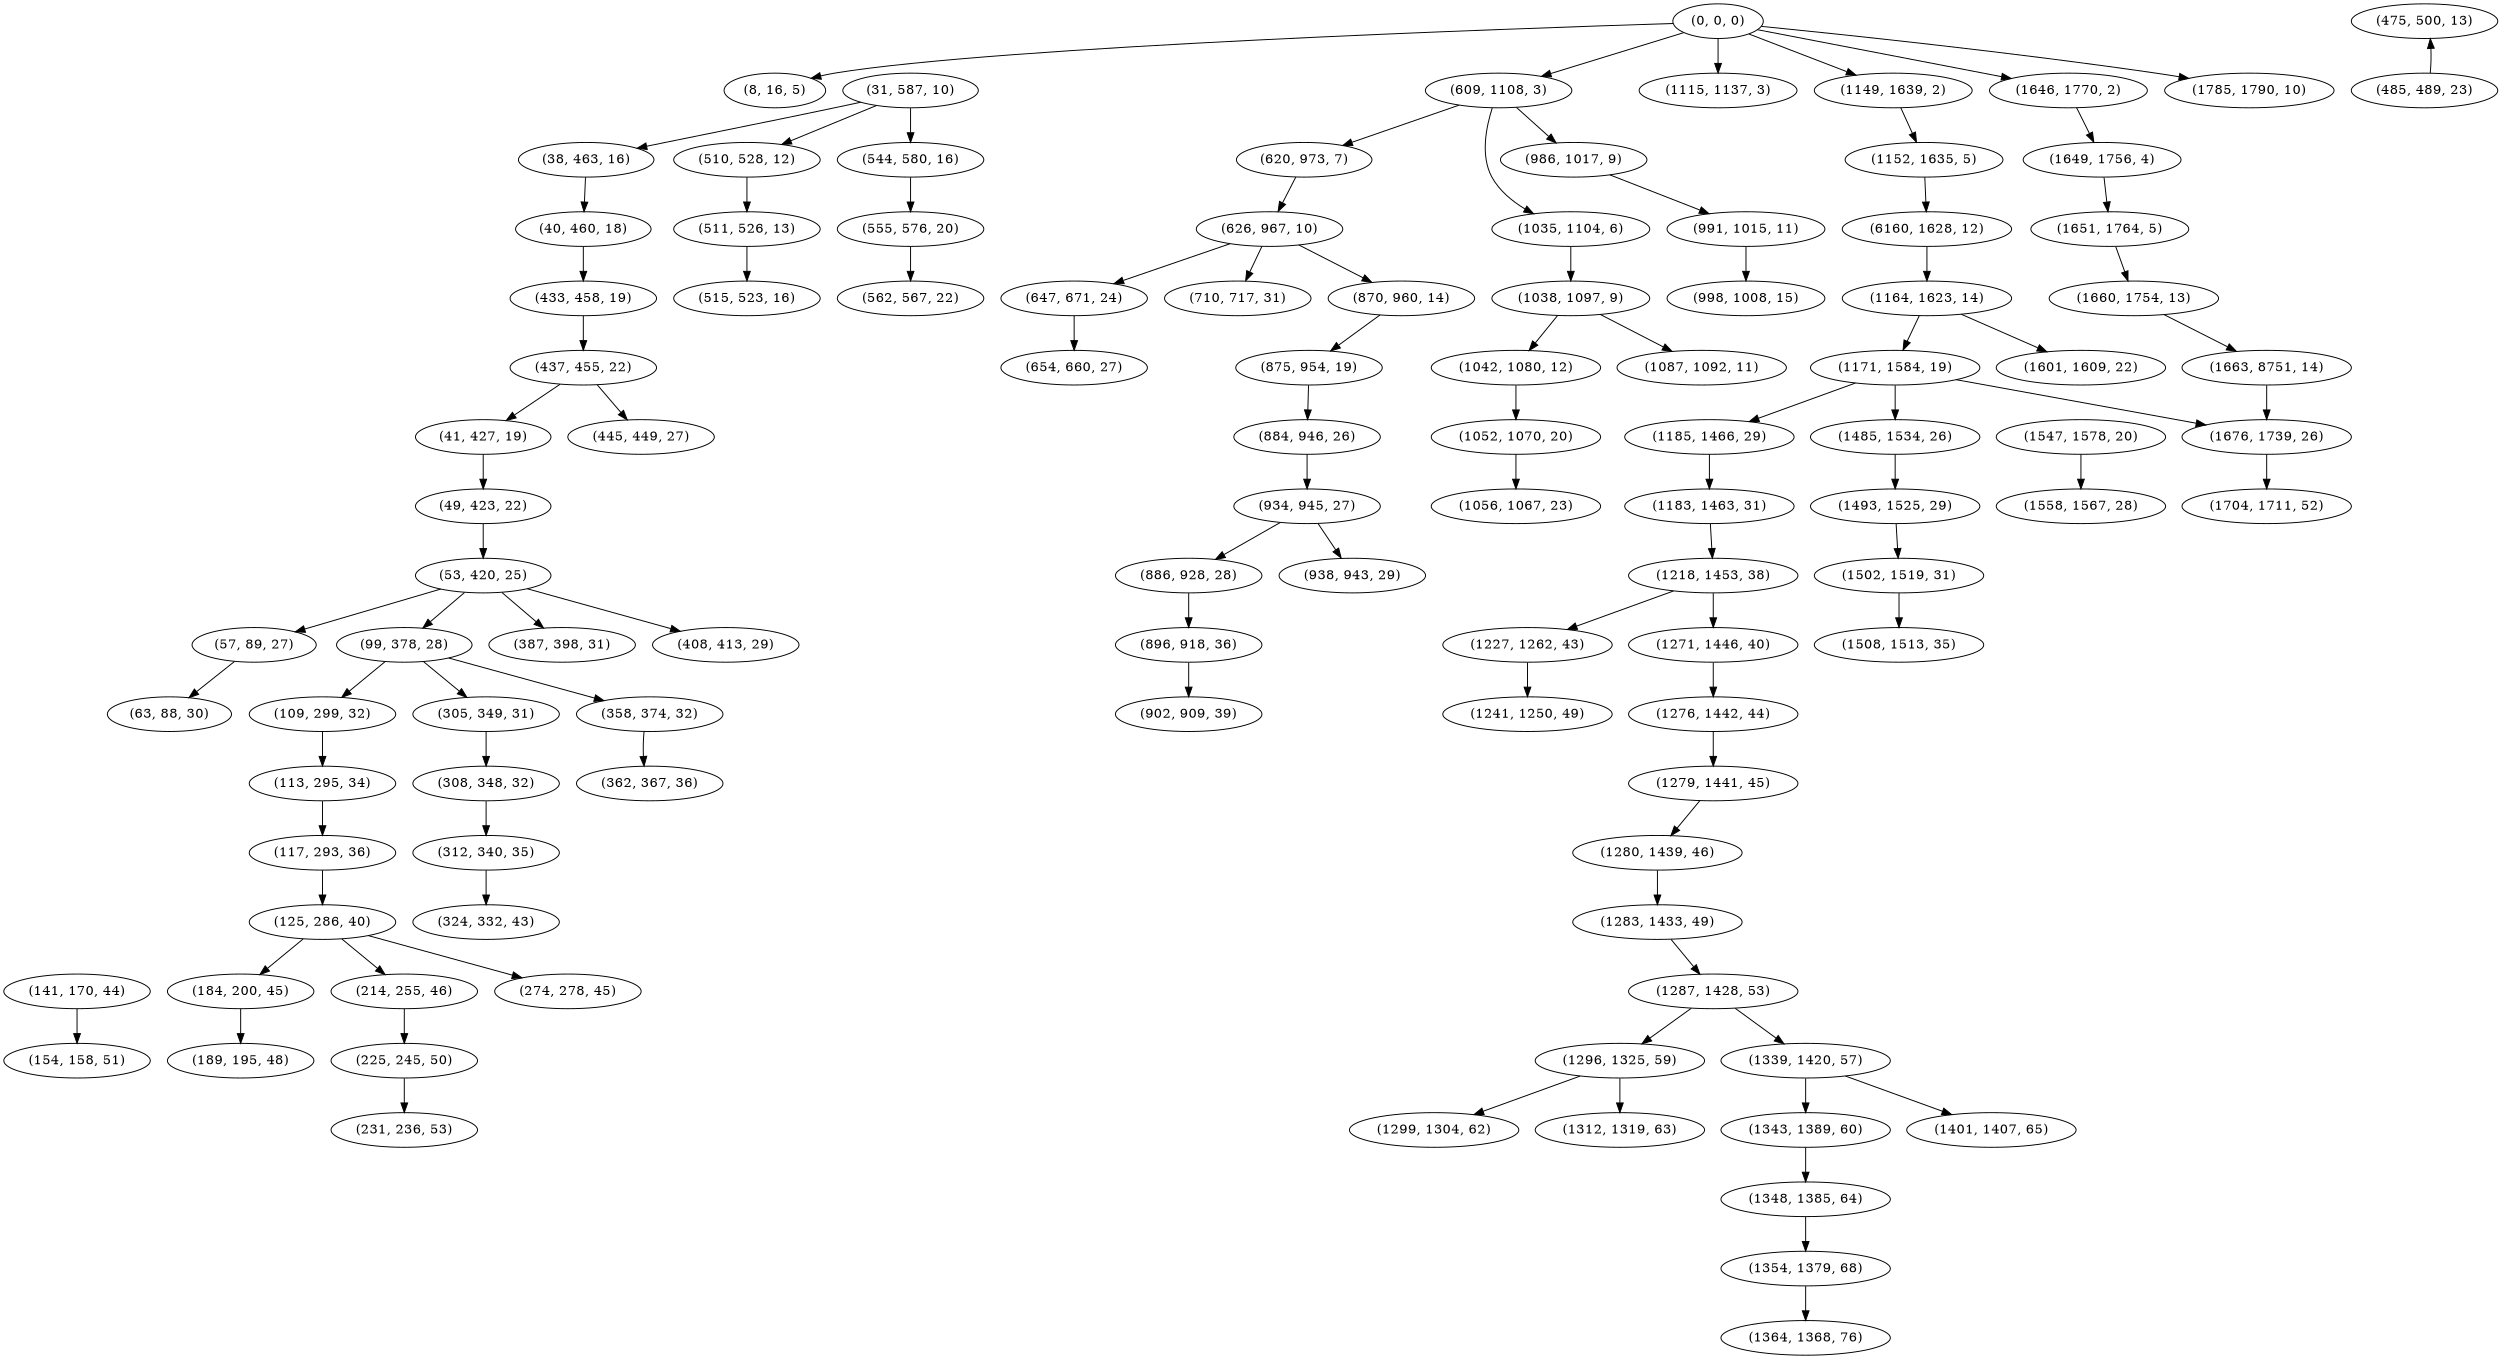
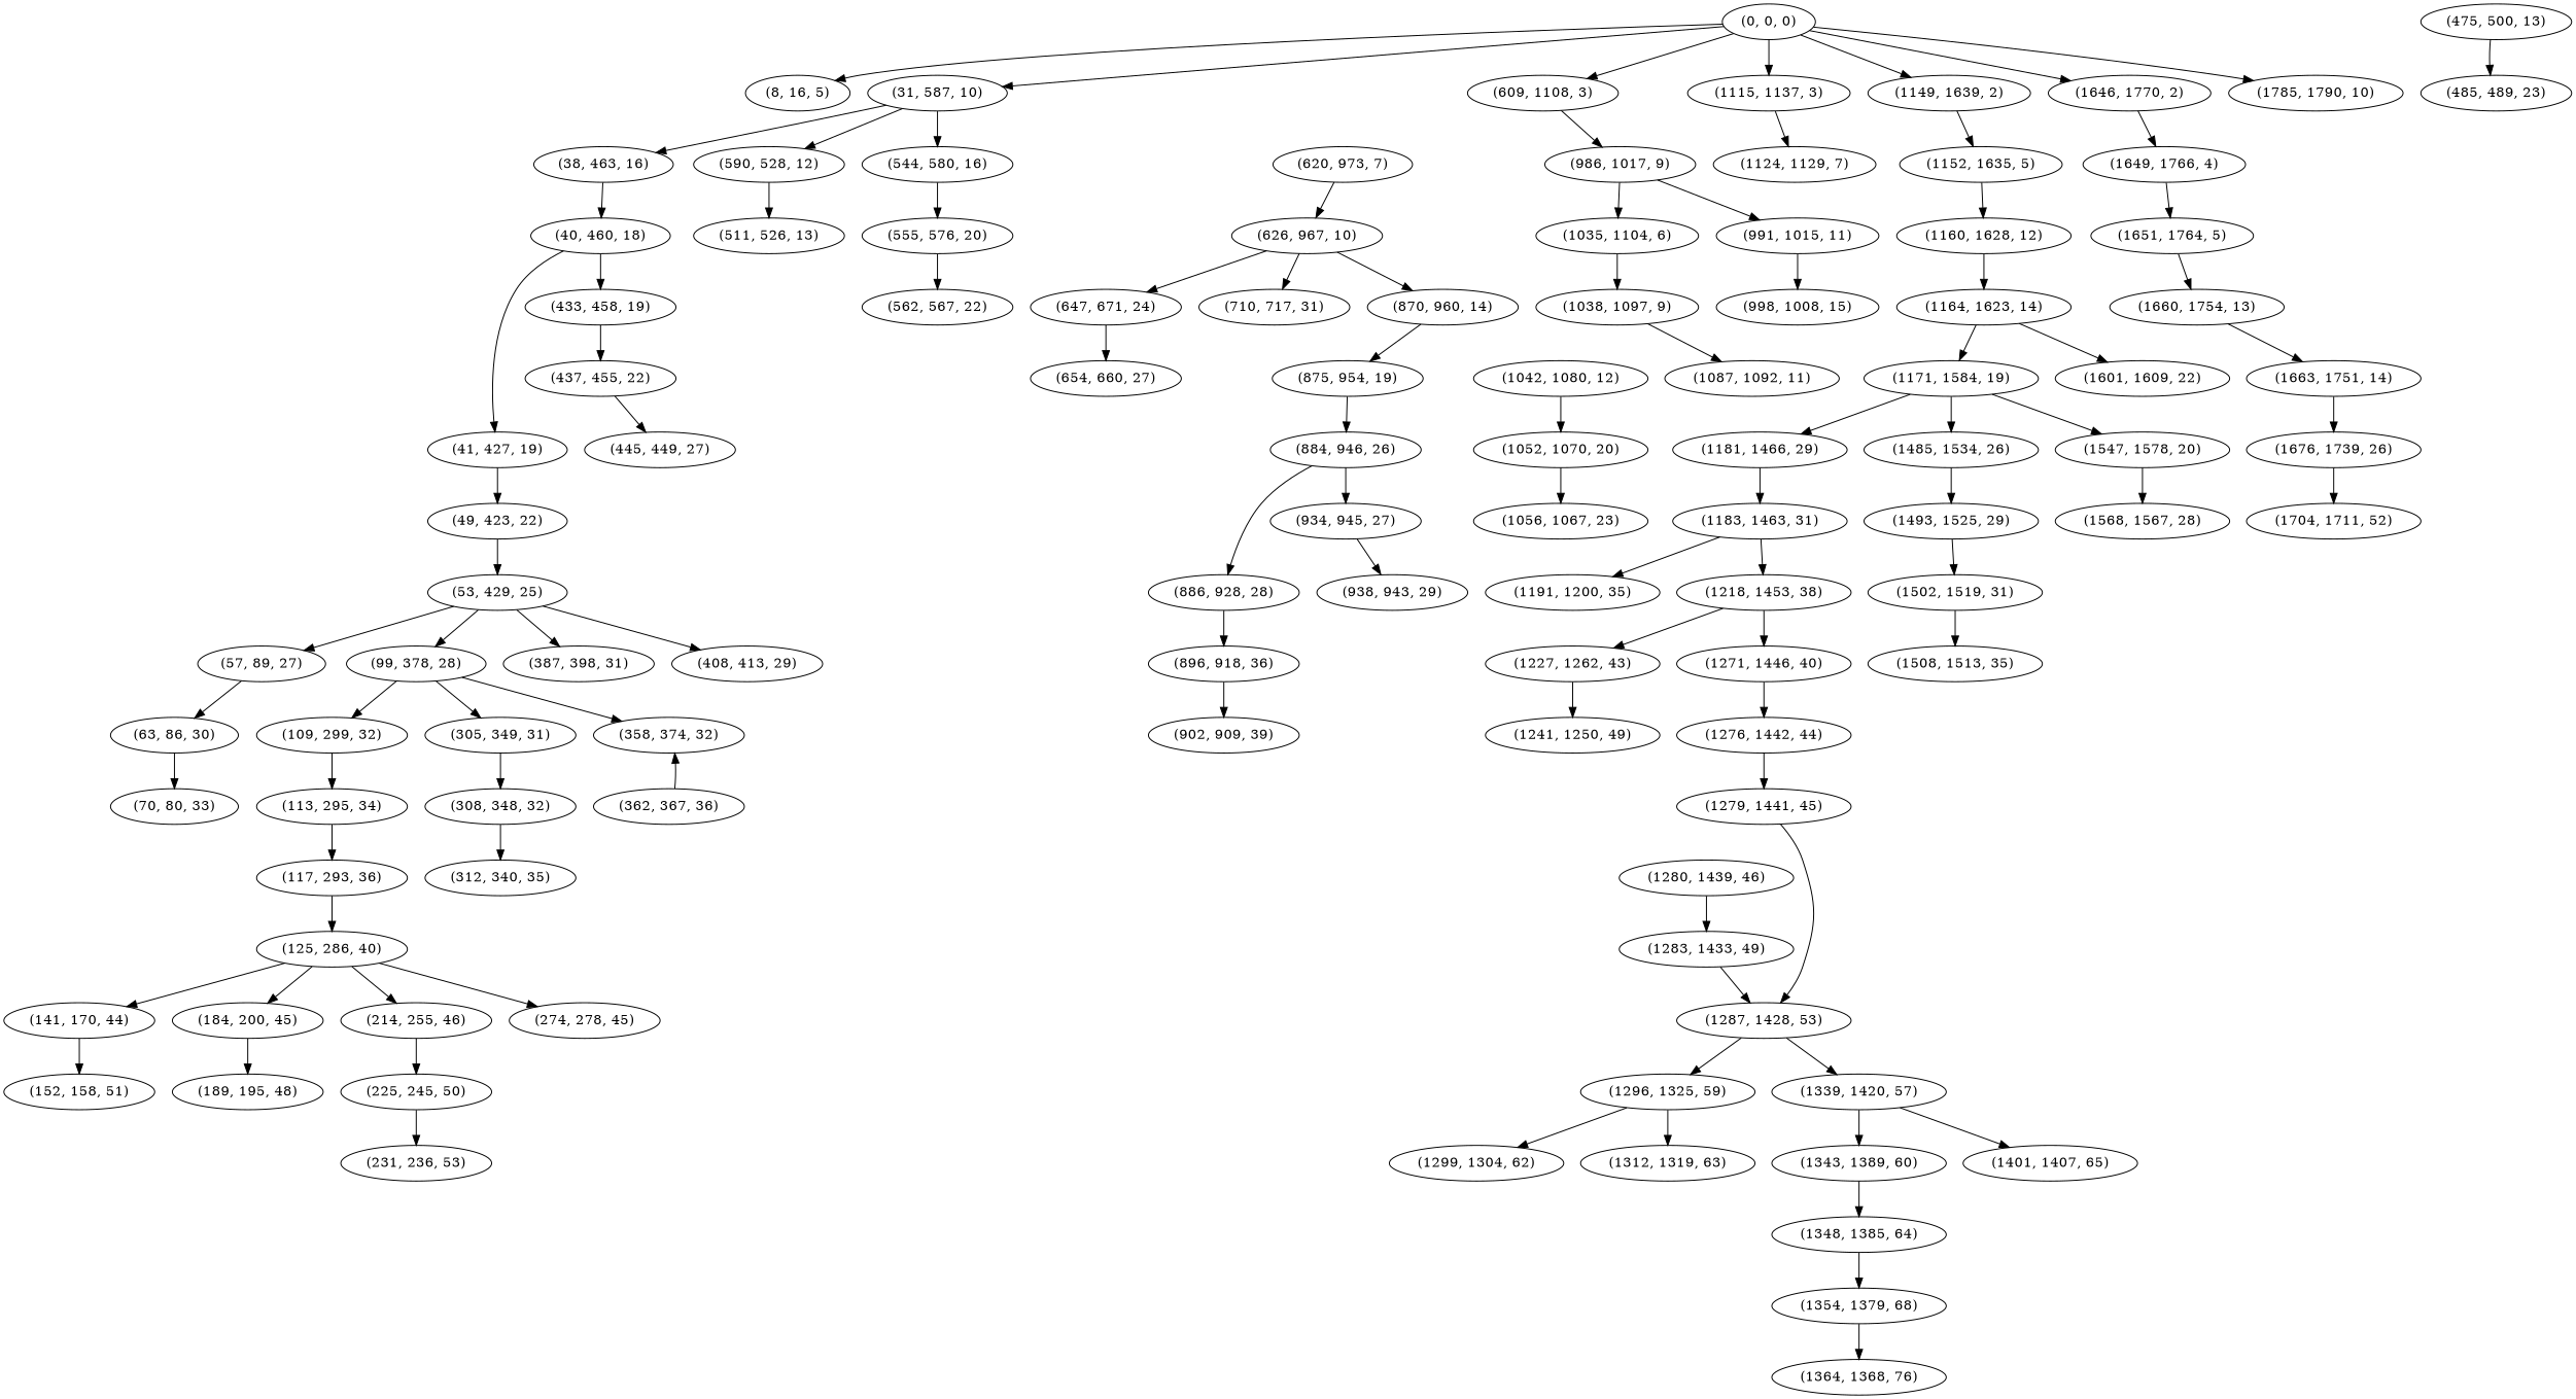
  digraph {
    "(0, 0, 0)"
    "(8, 16, 5)"
    "(31, 587, 10)"
    "(609, 1108, 3)"
    "(1115, 1137, 3)"
    "(1149, 1639, 2)"
    "(1646, 1770, 2)"
    "(1785, 1790, 10)"
    "(38, 463, 16)"
-   "(510, 528, 12)"
+   "(510, 528, 12)" [label="(590, 528, 12)"]
    "(544, 580, 16)"
    "(620, 973, 7)"
    "(986, 1017, 9)"
    "(1035, 1104, 6)"
+   "(1124, 1129, 7)"
    "(1152, 1635, 5)"
-   "(1649, 1766, 4)" [label="(1649, 1756, 4)"]
+   "(1649, 1766, 4)"
    "(40, 460, 18)"
    "(475, 500, 13)"
    "(485, 489, 23)"
    "(511, 526, 13)"
    "(555, 576, 20)"
    "(41, 427, 19)"
    "(433, 458, 19)"
    "(49, 423, 22)"
    "(437, 455, 22)"
-   "(53, 420, 25)"
+   "(53, 420, 25)" [label="(53, 429, 25)"]
    "(57, 89, 27)"
    "(99, 378, 28)"
    "(387, 398, 31)"
    "(408, 413, 29)"
-   "(63, 86, 30)" [label="(63, 88, 30)"]
+   "(63, 86, 30)"
    "(109, 299, 32)"
    "(305, 349, 31)"
    "(358, 374, 32)"
+   "(70, 80, 33)"
    "(113, 295, 34)"
    "(308, 348, 32)"
    "(362, 367, 36)"
    "(117, 293, 36)"
    "(125, 286, 40)"
    "(141, 170, 44)"
    "(184, 200, 45)"
    "(214, 255, 46)"
    "(274, 278, 45)"
-   "(152, 158, 51)" [label="(154, 158, 51)"]
+   "(152, 158, 51)"
    "(189, 195, 48)"
    "(225, 245, 50)"
    "(231, 236, 53)"
    "(312, 340, 35)"
-   "(324, 332, 43)"
    "(445, 449, 27)"
-   "(515, 523, 16)"
    "(562, 567, 22)"
    "(626, 967, 10)"
    "(991, 1015, 11)"
    "(1038, 1097, 9)"
    "(647, 671, 24)"
    "(710, 717, 31)"
    "(870, 960, 14)"
    "(654, 660, 27)"
    "(875, 954, 19)"
    "(884, 946, 26)"
    "(886, 928, 28)"
    "(934, 945, 27)"
    "(896, 918, 36)"
    "(938, 943, 29)"
    "(902, 909, 39)"
    "(998, 1008, 15)"
    "(1042, 1080, 12)"
    "(1087, 1092, 11)"
    "(1052, 1070, 20)"
    "(1056, 1067, 23)"
-   "(1160, 1628, 12)" [label="(6160, 1628, 12)"]
+   "(1160, 1628, 12)"
    "(1164, 1623, 14)"
    "(1171, 1584, 19)"
    "(1601, 1609, 22)"
-   "(1181, 1466, 29)" [label="(1185, 1466, 29)"]
+   "(1181, 1466, 29)"
    "(1485, 1534, 26)"
    "(1547, 1578, 20)"
    "(1183, 1463, 31)"
    "(1493, 1525, 29)"
-   "(1558, 1567, 28)"
+   "(1558, 1567, 28)" [label="(1568, 1567, 28)"]
+   "(1191, 1200, 35)"
    "(1218, 1453, 38)"
    "(1227, 1262, 43)"
    "(1271, 1446, 40)"
    "(1241, 1250, 49)"
    "(1276, 1442, 44)"
    "(1279, 1441, 45)"
    "(1280, 1439, 46)"
    "(1283, 1433, 49)"
    "(1287, 1428, 53)"
    "(1296, 1325, 59)"
    "(1339, 1420, 57)"
    "(1299, 1304, 62)"
    "(1312, 1319, 63)"
    "(1343, 1389, 60)"
    "(1401, 1407, 65)"
    "(1348, 1385, 64)"
    "(1354, 1379, 68)"
    "(1364, 1368, 76)"
    "(1502, 1519, 31)"
    "(1508, 1513, 35)"
    "(1651, 1764, 5)"
    "(1660, 1754, 13)"
-   "(1663, 1751, 14)" [label="(1663, 8751, 14)"]
+   "(1663, 1751, 14)"
    "(1676, 1739, 26)"
    "(1704, 1711, 52)"
    "(0, 0, 0)" -> "(8, 16, 5)"
+   "(0, 0, 0)" -> "(31, 587, 10)"
    "(0, 0, 0)" -> "(609, 1108, 3)"
    "(0, 0, 0)" -> "(1115, 1137, 3)"
    "(0, 0, 0)" -> "(1149, 1639, 2)"
    "(0, 0, 0)" -> "(1646, 1770, 2)"
    "(0, 0, 0)" -> "(1785, 1790, 10)"
    "(31, 587, 10)" -> "(38, 463, 16)"
    "(31, 587, 10)" -> "(510, 528, 12)"
    "(31, 587, 10)" -> "(544, 580, 16)"
-   "(609, 1108, 3)" -> "(620, 973, 7)"
    "(609, 1108, 3)" -> "(986, 1017, 9)"
-   "(609, 1108, 3)" -> "(1035, 1104, 6)"
+   "(986, 1017, 9)" -> "(1035, 1104, 6)"
+   "(1115, 1137, 3)" -> "(1124, 1129, 7)"
    "(1149, 1639, 2)" -> "(1152, 1635, 5)"
    "(1646, 1770, 2)" -> "(1649, 1766, 4)"
    "(38, 463, 16)" -> "(40, 460, 18)"
    "(510, 528, 12)" -> "(511, 526, 13)"
    "(544, 580, 16)" -> "(555, 576, 20)"
    "(620, 973, 7)" -> "(626, 967, 10)"
    "(986, 1017, 9)" -> "(991, 1015, 11)"
    "(1035, 1104, 6)" -> "(1038, 1097, 9)"
    "(1152, 1635, 5)" -> "(1160, 1628, 12)"
    "(1649, 1766, 4)" -> "(1651, 1764, 5)"
-   "(437, 455, 22)" -> "(41, 427, 19)"
+   "(40, 460, 18)" -> "(41, 427, 19)"
    "(40, 460, 18)" -> "(433, 458, 19)"
-   "(485, 489, 23)" -> "(475, 500, 13)"
-   "(511, 526, 13)" -> "(515, 523, 16)"
+   "(475, 500, 13)" -> "(485, 489, 23)"
    "(555, 576, 20)" -> "(562, 567, 22)"
    "(41, 427, 19)" -> "(49, 423, 22)"
    "(433, 458, 19)" -> "(437, 455, 22)"
    "(49, 423, 22)" -> "(53, 420, 25)"
    "(437, 455, 22)" -> "(445, 449, 27)"
    "(53, 420, 25)" -> "(57, 89, 27)"
    "(53, 420, 25)" -> "(99, 378, 28)"
    "(53, 420, 25)" -> "(387, 398, 31)"
    "(53, 420, 25)" -> "(408, 413, 29)"
    "(57, 89, 27)" -> "(63, 86, 30)"
    "(99, 378, 28)" -> "(109, 299, 32)"
    "(99, 378, 28)" -> "(305, 349, 31)"
    "(99, 378, 28)" -> "(358, 374, 32)"
+   "(63, 86, 30)" -> "(70, 80, 33)"
    "(109, 299, 32)" -> "(113, 295, 34)"
    "(305, 349, 31)" -> "(308, 348, 32)"
-   "(358, 374, 32)" -> "(362, 367, 36)"
+   "(362, 367, 36)" -> "(358, 374, 32)"
    "(113, 295, 34)" -> "(117, 293, 36)"
    "(308, 348, 32)" -> "(312, 340, 35)"
    "(117, 293, 36)" -> "(125, 286, 40)"
+   "(125, 286, 40)" -> "(141, 170, 44)"
    "(125, 286, 40)" -> "(184, 200, 45)"
    "(125, 286, 40)" -> "(214, 255, 46)"
    "(125, 286, 40)" -> "(274, 278, 45)"
    "(141, 170, 44)" -> "(152, 158, 51)"
    "(184, 200, 45)" -> "(189, 195, 48)"
    "(214, 255, 46)" -> "(225, 245, 50)"
    "(225, 245, 50)" -> "(231, 236, 53)"
-   "(312, 340, 35)" -> "(324, 332, 43)"
    "(626, 967, 10)" -> "(647, 671, 24)"
    "(626, 967, 10)" -> "(710, 717, 31)"
    "(626, 967, 10)" -> "(870, 960, 14)"
    "(991, 1015, 11)" -> "(998, 1008, 15)"
-   "(1038, 1097, 9)" -> "(1042, 1080, 12)"
    "(1038, 1097, 9)" -> "(1087, 1092, 11)"
    "(647, 671, 24)" -> "(654, 660, 27)"
    "(870, 960, 14)" -> "(875, 954, 19)"
    "(875, 954, 19)" -> "(884, 946, 26)"
-   "(934, 945, 27)" -> "(886, 928, 28)"
+   "(884, 946, 26)" -> "(886, 928, 28)"
    "(884, 946, 26)" -> "(934, 945, 27)"
    "(886, 928, 28)" -> "(896, 918, 36)"
    "(934, 945, 27)" -> "(938, 943, 29)"
    "(896, 918, 36)" -> "(902, 909, 39)"
    "(1042, 1080, 12)" -> "(1052, 1070, 20)"
    "(1052, 1070, 20)" -> "(1056, 1067, 23)"
    "(1160, 1628, 12)" -> "(1164, 1623, 14)"
    "(1164, 1623, 14)" -> "(1171, 1584, 19)"
    "(1164, 1623, 14)" -> "(1601, 1609, 22)"
    "(1171, 1584, 19)" -> "(1181, 1466, 29)"
    "(1171, 1584, 19)" -> "(1485, 1534, 26)"
-   "(1171, 1584, 19)" -> "(1676, 1739, 26)"
+   "(1171, 1584, 19)" -> "(1547, 1578, 20)"
    "(1181, 1466, 29)" -> "(1183, 1463, 31)"
    "(1485, 1534, 26)" -> "(1493, 1525, 29)"
    "(1547, 1578, 20)" -> "(1558, 1567, 28)"
+   "(1183, 1463, 31)" -> "(1191, 1200, 35)"
    "(1183, 1463, 31)" -> "(1218, 1453, 38)"
    "(1493, 1525, 29)" -> "(1502, 1519, 31)"
    "(1218, 1453, 38)" -> "(1227, 1262, 43)"
    "(1218, 1453, 38)" -> "(1271, 1446, 40)"
    "(1227, 1262, 43)" -> "(1241, 1250, 49)"
    "(1271, 1446, 40)" -> "(1276, 1442, 44)"
    "(1276, 1442, 44)" -> "(1279, 1441, 45)"
-   "(1279, 1441, 45)" -> "(1280, 1439, 46)"
+   "(1279, 1441, 45)" -> "(1287, 1428, 53)"
    "(1280, 1439, 46)" -> "(1283, 1433, 49)"
    "(1283, 1433, 49)" -> "(1287, 1428, 53)"
    "(1287, 1428, 53)" -> "(1296, 1325, 59)"
    "(1287, 1428, 53)" -> "(1339, 1420, 57)"
    "(1296, 1325, 59)" -> "(1299, 1304, 62)"
    "(1296, 1325, 59)" -> "(1312, 1319, 63)"
    "(1339, 1420, 57)" -> "(1343, 1389, 60)"
    "(1339, 1420, 57)" -> "(1401, 1407, 65)"
    "(1343, 1389, 60)" -> "(1348, 1385, 64)"
    "(1348, 1385, 64)" -> "(1354, 1379, 68)"
    "(1354, 1379, 68)" -> "(1364, 1368, 76)"
    "(1502, 1519, 31)" -> "(1508, 1513, 35)"
    "(1651, 1764, 5)" -> "(1660, 1754, 13)"
    "(1660, 1754, 13)" -> "(1663, 1751, 14)"
    "(1663, 1751, 14)" -> "(1676, 1739, 26)"
    "(1676, 1739, 26)" -> "(1704, 1711, 52)"
  }
